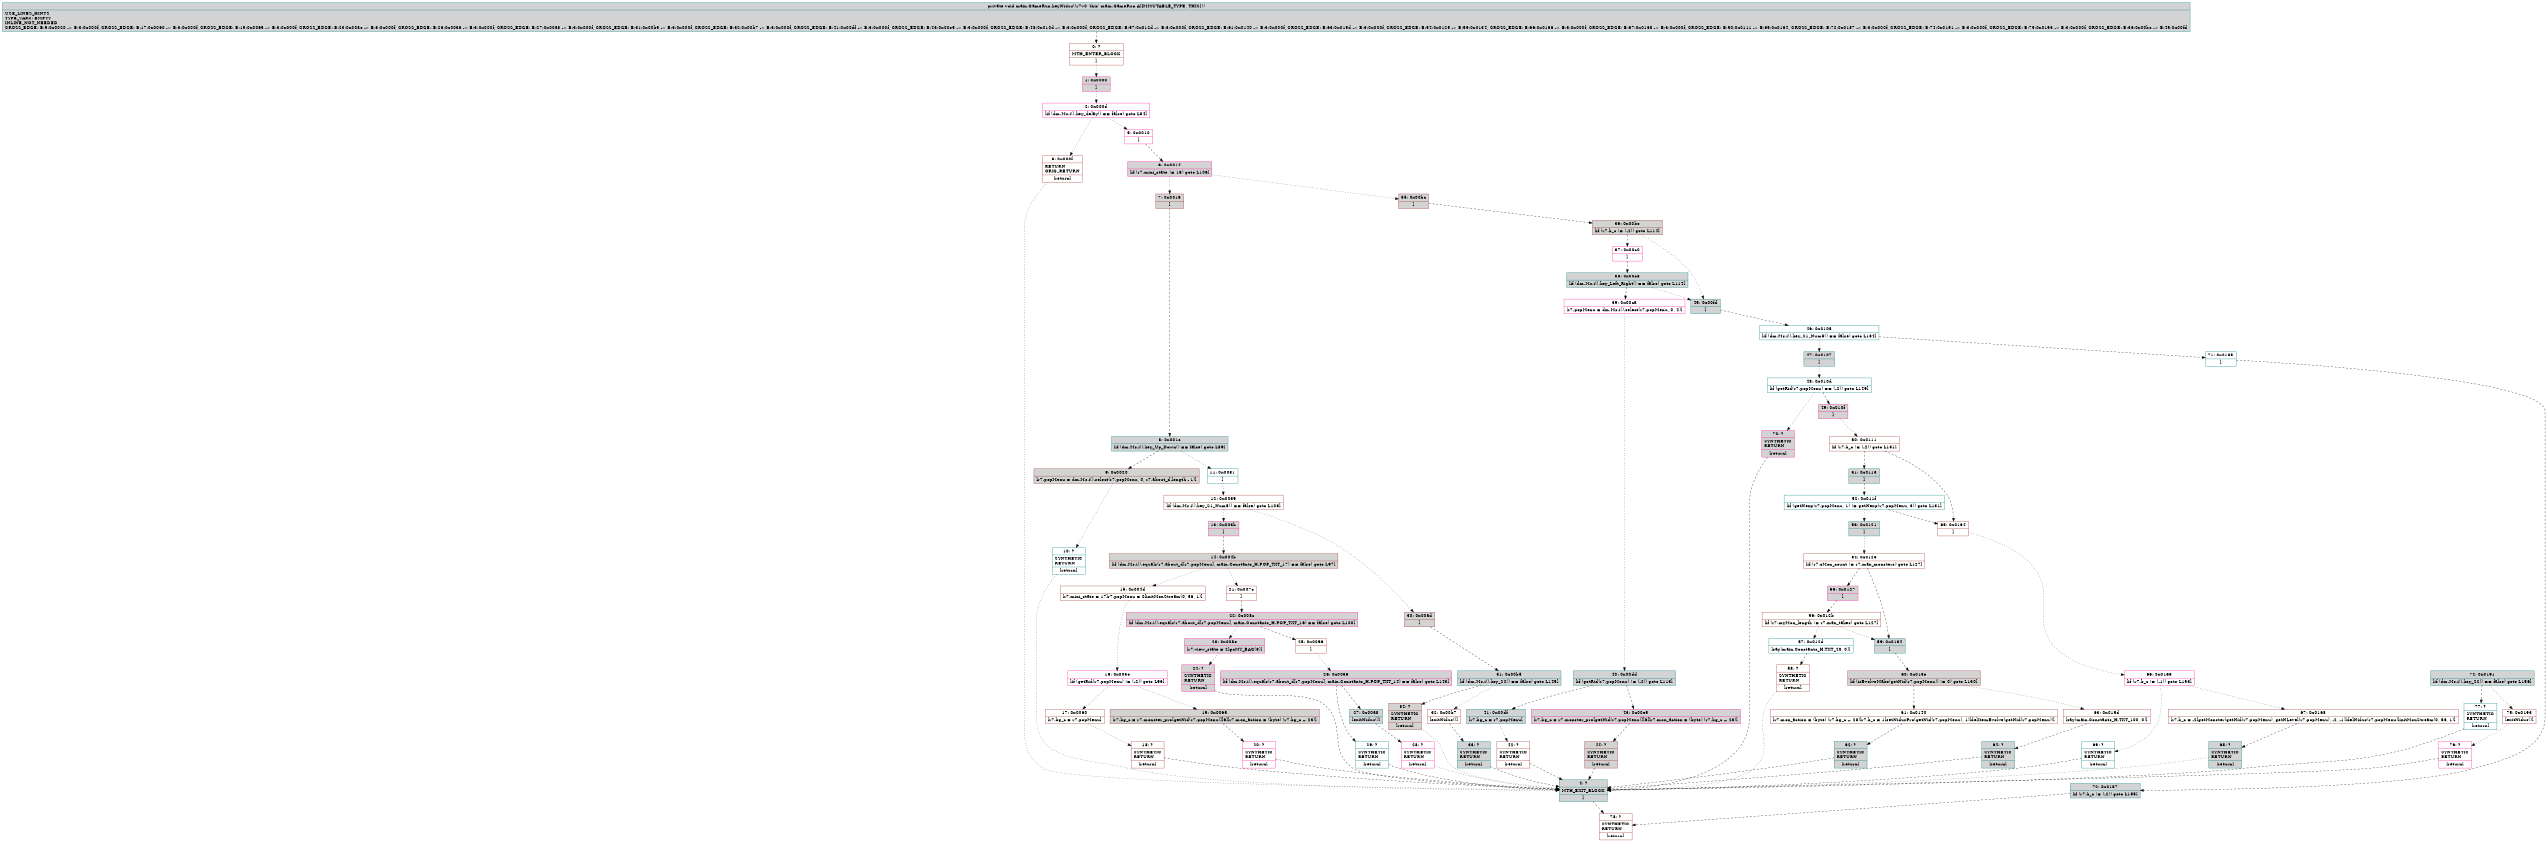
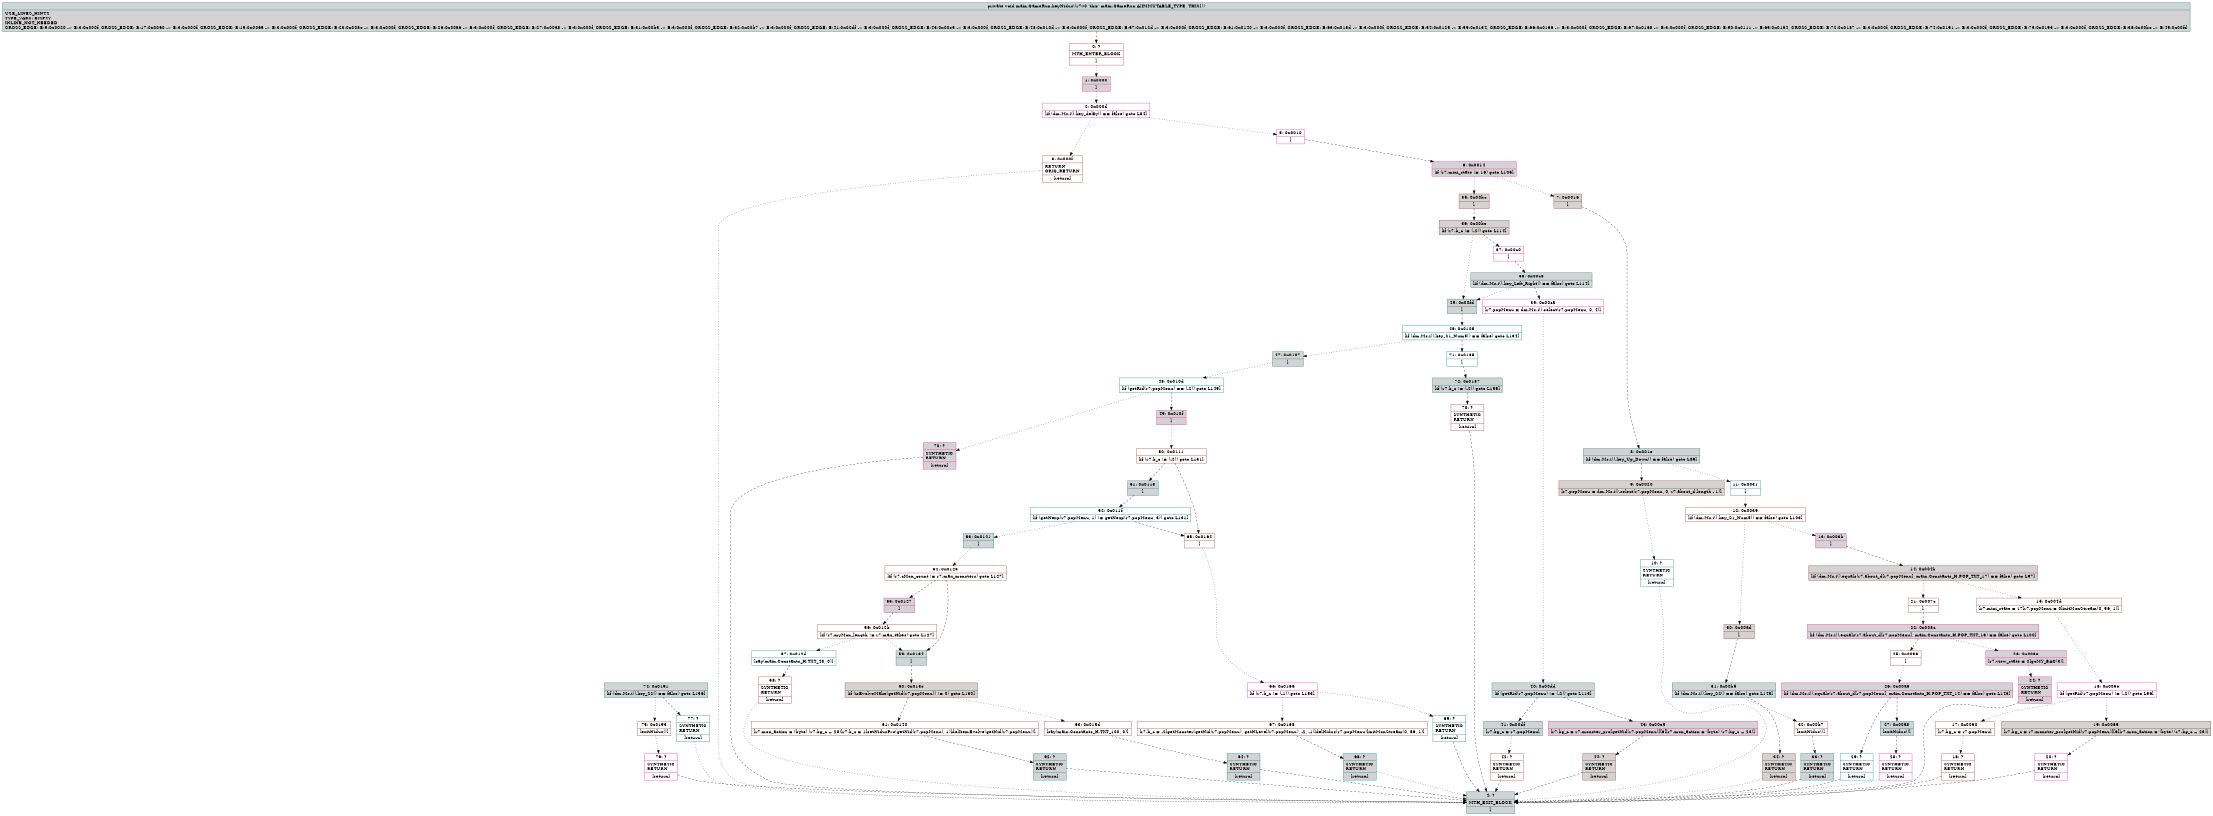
  digraph {
    node [color=brown fillcolor=lightgrey shape=record style=filled]
    edge [style=dashed]
    n1 [fillcolor=white label="{0\:\ ?|MTH_ENTER_BLOCK\l|l}"]
    n2 [color=deeppink label="{1\:\ 0x0000|l}"]
    n3 [color=deeppink fillcolor=white label="{2\:\ 0x000d|lif (dm.Ms.i().key_delay() == false) goto L84l}"]
    n4 [fillcolor=white label="{3\:\ 0x000f|RETURN\lORIG_RETURN\l|lreturnl}"]
    n5 [color=deeppink fillcolor=white label="{5\:\ 0x0010|l}"]
    n6 [color=teal label="{4\:\ ?|MTH_EXIT_BLOCK\l|l}"]
    n7 [color=deeppink label="{6\:\ 0x0014|lif (r7.mini_state != 16) goto L106l}"]
    n8 [label="{7\:\ 0x0016|l}"]
    n9 [label="{35\:\ 0x00bc|l}"]
    n10 [color=teal label="{8\:\ 0x001e|lif (dm.Ms.i().key_Up_Down() == false) goto L89l}"]
    n11 [label="{36\:\ 0x00be|lif (r7.b_c != (\-2)) goto L114l}"]
    n12 [label="{9\:\ 0x0020|lr7.popMenu = dm.Ms.i().select(r7.popMenu, 0, r7.about_d.length \- 1)l}"]
    n13 [color=teal fillcolor=white label="{11\:\ 0x0031|l}"]
    n14 [color=teal fillcolor=white label="{10\:\ ?|SYNTHETIC\lRETURN\l|lreturnl}"]
    n15 [fillcolor=white label="{12\:\ 0x0039|lif (dm.Ms.i().key_S1_Num5() == false) goto L103l}"]
    n16 [color=deeppink label="{13\:\ 0x003b|l}"]
    n17 [label="{30\:\ 0x00ad|l}"]
    n18 [label="{14\:\ 0x004b|lif (dm.Ms.i().equals(r7.about_d[r7.popMenu], main.Constants_H.POP_TXT_17) == false) goto L97l}"]
    n19 [color=teal label="{31\:\ 0x00b5|lif (dm.Ms.i().key_S2() == false) goto L145l}"]
    n20 [fillcolor=white label="{15\:\ 0x004d|lr7.mini_state = 17lr7.popMenu = 0linitMonStream(0, 56, 1)l}"]
    n21 [fillcolor=white label="{21\:\ 0x007c|l}"]
    n22 [color=deeppink fillcolor=white label="{16\:\ 0x005e|lif (getRid(r7.popMenu) != (\-2)) goto L96l}"]
    n23 [color=deeppink label="{22\:\ 0x008c|lif (dm.Ms.i().equals(r7.about_d[r7.popMenu], main.Constants_H.POP_TXT_16) == false) goto L100l}"]
    n24 [fillcolor=white label="{17\:\ 0x0060|lr7.bg_c = r7.popMenul}"]
    n25 [label="{19\:\ 0x0065|lr7.bg_c = r7.monster_pro[getNid(r7.popMenu)][6]lr7.mon_action = (byte) (r7.bg_c + 23)l}"]
    n26 [fillcolor=white label="{18\:\ ?|SYNTHETIC\lRETURN\l|lreturnl}"]
    n27 [color=deeppink fillcolor=white label="{20\:\ ?|SYNTHETIC\lRETURN\l|lreturnl}"]
    n28 [color=deeppink label="{23\:\ 0x008e|lr7.view_state = 2lgoMY_BAG(3)l}"]
    n29 [fillcolor=white label="{25\:\ 0x0096|l}"]
    n30 [color=deeppink label="{24\:\ ?|SYNTHETIC\lRETURN\l|lreturnl}"]
    n31 [color=deeppink label="{26\:\ 0x00a6|lif (dm.Ms.i().equals(r7.about_d[r7.popMenu], main.Constants_H.POP_TXT_14) == false) goto L143l}"]
    n32 [color=teal label="{27\:\ 0x00a8|lexitNidus()l}"]
    n33 [color=teal fillcolor=white label="{29\:\ ?|SYNTHETIC\lRETURN\l|lreturnl}"]
    n34 [color=deeppink fillcolor=white label="{28\:\ ?|SYNTHETIC\lRETURN\l|lreturnl}"]
    n35 [fillcolor=white label="{32\:\ 0x00b7|lexitNidus()l}"]
    n36 [label="{34\:\ ?|SYNTHETIC\lRETURN\l|lreturnl}"]
    n37 [color=teal label="{33\:\ ?|SYNTHETIC\lRETURN\l|lreturnl}"]
    n38 [color=deeppink fillcolor=white label="{37\:\ 0x00c0|l}"]
    n39 [color=teal label="{45\:\ 0x00fd|l}"]
    n40 [color=teal label="{38\:\ 0x00c8|lif (dm.Ms.i().key_Left_Right() == false) goto L114l}"]
    n41 [color=teal fillcolor=white label="{46\:\ 0x0105|lif (dm.Ms.i().key_S1_Num5() == false) goto L134l}"]
    n42 [color=deeppink fillcolor=white label="{39\:\ 0x00ca|lr7.popMenu = dm.Ms.i().select(r7.popMenu, 0, 4)l}"]
    n43 [color=teal label="{40\:\ 0x00dd|lif (getRid(r7.popMenu) != (\-2)) goto L113l}"]
    n44 [color=teal label="{41\:\ 0x00df|lr7.bg_c = r7.popMenul}"]
    n45 [color=deeppink label="{43\:\ 0x00e5|lr7.bg_c = r7.monster_pro[getNid(r7.popMenu)][6]lr7.mon_action = (byte) (r7.bg_c + 23)l}"]
    n46 [fillcolor=white label="{42\:\ ?|SYNTHETIC\lRETURN\l|lreturnl}"]
    n47 [label="{44\:\ ?|SYNTHETIC\lRETURN\l|lreturnl}"]
    n48 [color=teal label="{47\:\ 0x0107|l}"]
    n49 [color=teal fillcolor=white label="{71\:\ 0x0185|l}"]
    n50 [color=teal fillcolor=white label="{48\:\ 0x010d|lif (getRid(r7.popMenu) == (\-2)) goto L149l}"]
    n51 [color=teal label="{72\:\ 0x0187|lif (r7.b_c != (\-2)) goto L155l}"]
    n52 [color=deeppink label="{49\:\ 0x010f|l}"]
    n53 [color=deeppink label="{70\:\ ?|SYNTHETIC\lRETURN\l|lreturnl}"]
    n54 [fillcolor=white label="{50\:\ 0x0111|lif (r7.b_c != (\-2)) goto L131l}"]
    n55 [color=teal label="{51\:\ 0x0113|l}"]
    n56 [fillcolor=white label="{65\:\ 0x0164|l}"]
    n57 [color=teal fillcolor=white label="{52\:\ 0x011f|lif (getNexp(r7.popMenu, 1) != getNexp(r7.popMenu, 3)) goto L131l}"]
    n58 [color=deeppink fillcolor=white label="{66\:\ 0x0166|lif (r7.b_c != (\-1)) goto L153l}"]
    n59 [color=teal label="{53\:\ 0x0121|l}"]
    n60 [fillcolor=white label="{54\:\ 0x0125|lif (r7.cMon_count != r7.max_monsters) goto L127l}"]
    n61 [color=deeppink label="{55\:\ 0x0127|l}"]
    n62 [color=teal label="{59\:\ 0x0134|l}"]
    n63 [fillcolor=white label="{56\:\ 0x012b|lif (r7.myMon_length != r7.max_takes) goto L127l}"]
    n64 [label="{60\:\ 0x013e|lif (isEvolveMake(getNid(r7.popMenu)) != 0) goto L130l}"]
    n65 [color=teal fillcolor=white label="{57\:\ 0x012d|lsay(main.Constants_H.TXT_48, 0)l}"]
    n66 [fillcolor=white label="{58\:\ ?|SYNTHETIC\lRETURN\l|lreturnl}"]
    n67 [fillcolor=white label="{61\:\ 0x0140|lr7.mon_action = (byte) (r7.bg_c + 28)lr7.b_c = 1lsetNidusPro(getNid(r7.popMenu), 1)ldelItemEvolve(getNid(r7.popMenu))l}"]
    n68 [fillcolor=white label="{63\:\ 0x015d|lsay(main.Constants_H.TXT_100, 0)l}"]
    n69 [color=teal label="{62\:\ ?|SYNTHETIC\lRETURN\l|lreturnl}"]
    n70 [color=teal label="{64\:\ ?|SYNTHETIC\lRETURN\l|lreturnl}"]
    n71 [fillcolor=white label="{67\:\ 0x0168|lr7.b_c = \-2lgetMonster(getNid(r7.popMenu), getNLevel(r7.popMenu), \-2, \-1)ldelNidus(r7.popMenu)linitMonStream(0, 56, 1)l}"]
    n72 [color=teal fillcolor=white label="{69\:\ ?|SYNTHETIC\lRETURN\l|lreturnl}"]
    n73 [color=teal label="{68\:\ ?|SYNTHETIC\lRETURN\l|lreturnl}"]
    n74 [fillcolor=white label="{78\:\ ?|SYNTHETIC\lRETURN\l|lreturnl}"]
    n75 [color=teal label="{74\:\ 0x0191|lif (dm.Ms.i().key_S2() == false) goto L156l}"]
    n76 [fillcolor=white label="{75\:\ 0x0193|lexitNidus()l}"]
    n77 [color=teal fillcolor=white label="{77\:\ ?|SYNTHETIC\lRETURN\l|lreturnl}"]
    n78 [color=deeppink fillcolor=white label="{76\:\ ?|SYNTHETIC\lRETURN\l|lreturnl}"]
    n79 [color=teal label="{private void main.GameRun.keyNidus((r7v0 'this' main.GameRun A[IMMUTABLE_TYPE, THIS]))  | USE_LINES_HINTS\lTYPE_VARS: EMPTY\lINLINE_NOT_NEEDED\lCROSS_EDGE: B:9:0x0020 \-\> B:3:0x000f, CROSS_EDGE: B:17:0x0060 \-\> B:3:0x000f, CROSS_EDGE: B:19:0x0065 \-\> B:3:0x000f, CROSS_EDGE: B:23:0x008e \-\> B:3:0x000f, CROSS_EDGE: B:26:0x00a6 \-\> B:3:0x000f, CROSS_EDGE: B:27:0x00a8 \-\> B:3:0x000f, CROSS_EDGE: B:31:0x00b5 \-\> B:3:0x000f, CROSS_EDGE: B:32:0x00b7 \-\> B:3:0x000f, CROSS_EDGE: B:41:0x00df \-\> B:3:0x000f, CROSS_EDGE: B:43:0x00e5 \-\> B:3:0x000f, CROSS_EDGE: B:48:0x010d \-\> B:3:0x000f, CROSS_EDGE: B:57:0x012d \-\> B:3:0x000f, CROSS_EDGE: B:61:0x0140 \-\> B:3:0x000f, CROSS_EDGE: B:63:0x015d \-\> B:3:0x000f, CROSS_EDGE: B:54:0x0125 \-\> B:59:0x0134, CROSS_EDGE: B:66:0x0166 \-\> B:3:0x000f, CROSS_EDGE: B:67:0x0168 \-\> B:3:0x000f, CROSS_EDGE: B:50:0x0111 \-\> B:65:0x0164, CROSS_EDGE: B:72:0x0187 \-\> B:3:0x000f, CROSS_EDGE: B:74:0x0191 \-\> B:3:0x000f, CROSS_EDGE: B:75:0x0193 \-\> B:3:0x000f, CROSS_EDGE: B:36:0x00be \-\> B:45:0x00fd\l}"]
    n1 -> n2 [style=dotted]
    n2 -> n3 [style=dotted]
    n3 -> n4 [style=dotted]
    n3 -> n5 [style=dotted]
    n4 -> n6 [style=dotted]
    n5 -> n7
    n7 -> n8 [style=dotted]
    n7 -> n9 [style=dotted]
    n8 -> n10
    n9 -> n11
    n10 -> n12
    n10 -> n13 [style=dotted]
    n11 -> n38
    n11 -> n39 [style=dotted]
    n12 -> n14 [style=dotted]
    n13 -> n15 [style=dotted]
    n14 -> n6 [style=dotted]
    n15 -> n16 [style=dotted]
    n15 -> n17 [style=dotted]
    n16 -> n18
    n17 -> n19
    n18 -> n20 [style=dotted]
    n18 -> n21 [style=dotted]
    n19 -> n35 [style=dotted]
    n19 -> n36
    n20 -> n22 [style=dotted]
    n21 -> n23
    n22 -> n24 [style=dotted]
    n22 -> n25 [style=dotted]
    n23 -> n28 [style=dotted]
    n23 -> n29
    n24 -> n26 [style=dotted]
    n25 -> n27
    n26 -> n6
    n27 -> n6
    n28 -> n30 [style=dotted]
    n29 -> n31 [style=dotted]
    n30 -> n6
    n31 -> n32
    n31 -> n33
    n32 -> n34
    n33 -> n6
    n34 -> n6 [style=dotted]
    n35 -> n37
    n36 -> n6 [style=dotted]
    n37 -> n6
    n38 -> n40
    n39 -> n41
    n40 -> n39 [style=dotted]
    n40 -> n42
    n41 -> n48 [style=dotted]
    n41 -> n49
    n42 -> n43 [style=dotted]
    n43 -> n44
    n43 -> n45
    n44 -> n46 [style=dotted]
    n45 -> n47
    n46 -> n6
    n47 -> n6
    n48 -> n50 [style=dotted]
    n49 -> n51
    n50 -> n52
    n50 -> n53 [style=dotted]
    n51 -> n74
    n52 -> n54 [style=dotted]
    n53 -> n6
    n54 -> n55
    n54 -> n56
    n55 -> n57
    n56 -> n58 [style=dotted]
    n57 -> n56
    n57 -> n59 [style=dotted]
    n58 -> n71 [style=dotted]
    n58 -> n72 [style=dotted]
    n59 -> n60 [style=dotted]
    n60 -> n61
    n60 -> n62
    n61 -> n63
    n62 -> n64
    n63 -> n62 [style=dotted]
    n63 -> n65 [style=dotted]
    n64 -> n67
    n64 -> n68 [style=dotted]
    n65 -> n66
    n66 -> n6 [style=dotted]
    n67 -> n69
    n68 -> n70
    n69 -> n6
    n70 -> n6
    n71 -> n73
    n72 -> n6
    n73 -> n6 [style=dotted]
-   n6 -> n74
+   n74 -> n6
    n75 -> n76 [style=dotted]
    n75 -> n77
    n76 -> n78 [style=dotted]
-   n77 -> n6
+   n77 -> n6 [style=dotted]
    n78 -> n6
    n79 -> n1
  }
